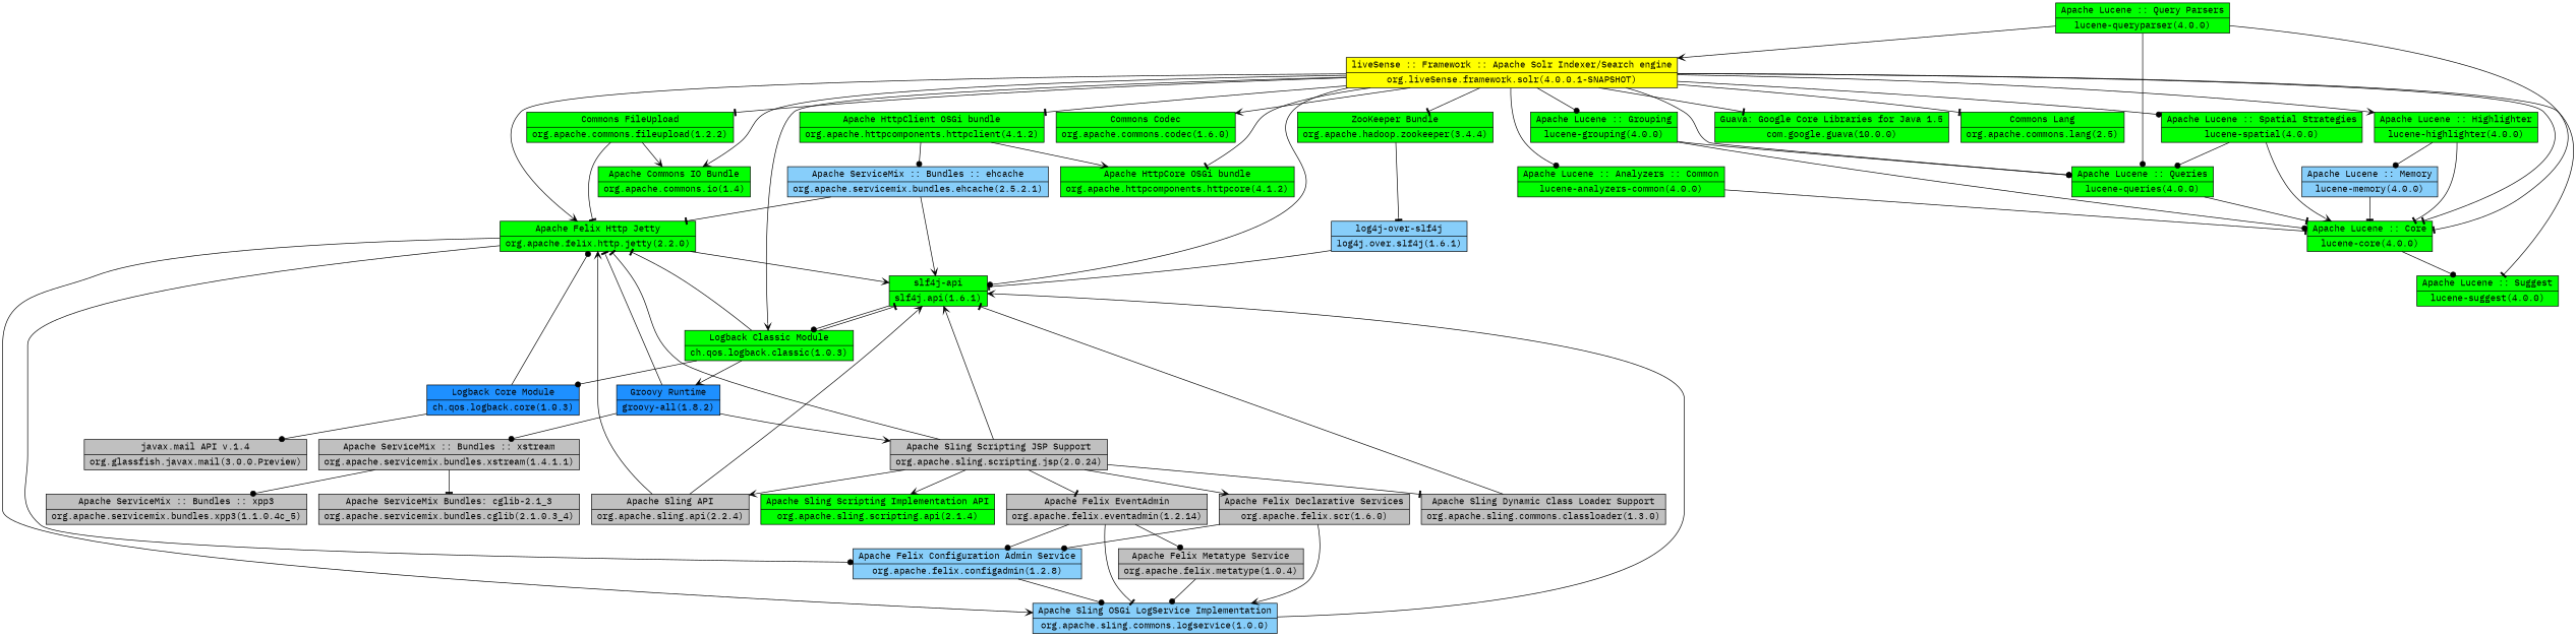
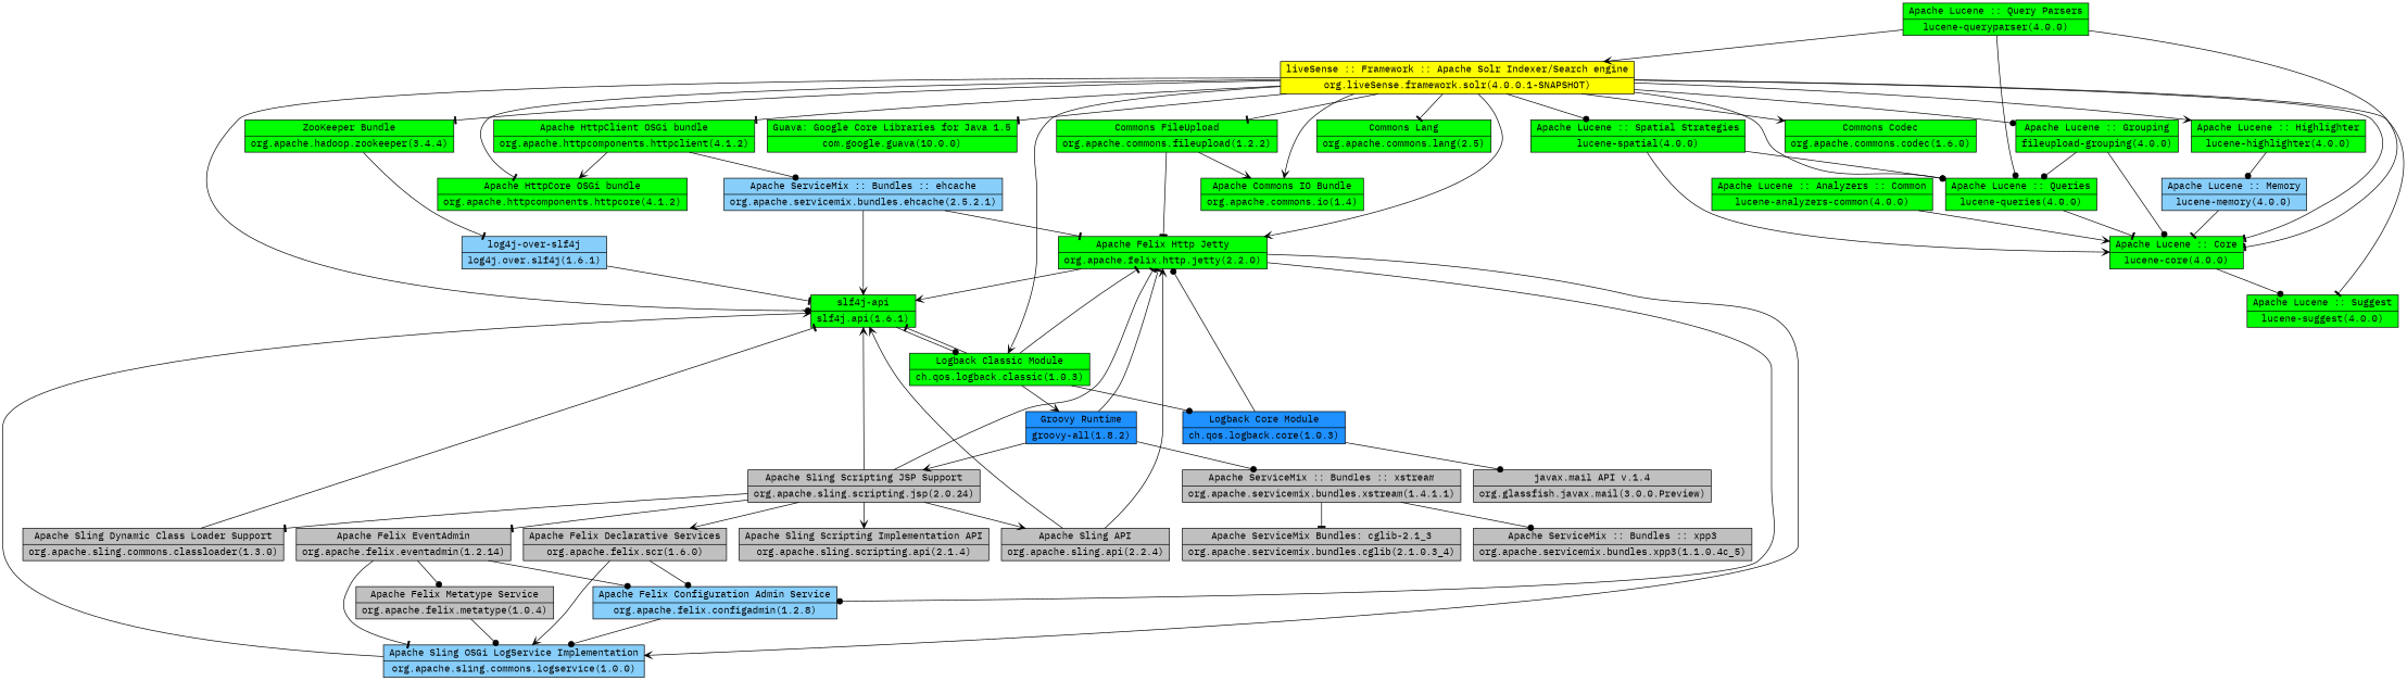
  digraph {
    fontname="IBM Plex Mono"
    node [fillcolor=green fontname="IBM Plex Mono" shape=record style=filled]
    edge [arrowhead=tee fontname="IBM Plex Mono"]
    n1 [fillcolor=yellow label="{liveSense :: Framework :: Apache Solr Indexer/Search engine | org.liveSense.framework.solr(4.0.0.1-SNAPSHOT)}"]
-   n2 [label="{Apache Lucene :: Grouping | lucene-grouping(4.0.0)}"]
+   n2 [label="{Apache Lucene :: Grouping | fileupload-grouping(4.0.0)}"]
    n3 [label="{Apache Lucene :: Analyzers :: Common | lucene-analyzers-common(4.0.0)}"]
    n4 [label="{Apache Lucene :: Queries | lucene-queries(4.0.0)}"]
    n5 [label="{Apache Lucene :: Spatial Strategies | lucene-spatial(4.0.0)}"]
    n6 [label="{Apache Lucene :: Highlighter | lucene-highlighter(4.0.0)}"]
    n7 [label="{Commons Codec | org.apache.commons.codec(1.6.0)}"]
    n8 [label="{Apache Lucene :: Suggest | lucene-suggest(4.0.0)}"]
    n9 [label="{Apache Felix Http Jetty | org.apache.felix.http.jetty(2.2.0)}"]
    n10 [label="{Apache Commons IO Bundle | org.apache.commons.io(1.4)}"]
    n11 [label="{Commons FileUpload | org.apache.commons.fileupload(1.2.2)}"]
    n12 [label="{Logback Classic Module | ch.qos.logback.classic(1.0.3)}"]
    n13 [label="{Guava: Google Core Libraries for Java 1.5 | com.google.guava(10.0.0)}"]
    n14 [label="{Apache HttpClient OSGi bundle | org.apache.httpcomponents.httpclient(4.1.2)}"]
    n15 [label="{Apache HttpCore OSGi bundle | org.apache.httpcomponents.httpcore(4.1.2)}"]
    n16 [label="{ZooKeeper Bundle | org.apache.hadoop.zookeeper(3.4.4)}"]
    n17 [label="{Commons Lang | org.apache.commons.lang(2.5)}"]
    n18 [label="{slf4j-api | slf4j.api(1.6.1)}"]
    n19 [label="{Apache Lucene :: Core | lucene-core(4.0.0)}"]
    n20 [label="{Apache Lucene :: Query Parsers | lucene-queryparser(4.0.0)}"]
    n21 [fillcolor=lightskyblue label="{Apache Lucene :: Memory | lucene-memory(4.0.0)}"]
    n22 [fillcolor=lightskyblue label="{Apache Sling OSGi LogService Implementation | org.apache.sling.commons.logservice(1.0.0)}"]
    n23 [fillcolor=lightskyblue label="{Apache Felix Configuration Admin Service | org.apache.felix.configadmin(1.2.8)}"]
    n24 [fillcolor=dodgerblue label="{Logback Core Module | ch.qos.logback.core(1.0.3)}"]
    n25 [fillcolor=dodgerblue label="{Groovy Runtime | groovy-all(1.8.2)}"]
    n26 [fillcolor=lightskyblue label="{Apache ServiceMix :: Bundles :: ehcache | org.apache.servicemix.bundles.ehcache(2.5.2.1)}"]
    n27 [fillcolor=lightskyblue label="{log4j-over-slf4j | log4j.over.slf4j(1.6.1)}"]
    n28 [fillcolor=silver label="{javax.mail API v.1.4 | org.glassfish.javax.mail(3.0.0.Preview)}"]
    n29 [fillcolor=silver label="{Apache ServiceMix :: Bundles :: xstream | org.apache.servicemix.bundles.xstream(1.4.1.1)}"]
    n30 [fillcolor=silver label="{Apache Sling Scripting JSP Support | org.apache.sling.scripting.jsp(2.0.24)}"]
    n31 [fillcolor=silver label="{Apache ServiceMix :: Bundles :: xpp3 | org.apache.servicemix.bundles.xpp3(1.1.0.4c_5)}"]
    n32 [fillcolor=silver label="{Apache ServiceMix Bundles: cglib-2.1_3 | org.apache.servicemix.bundles.cglib(2.1.0.3_4)}"]
    n33 [fillcolor=silver label="{Apache Felix Declarative Services | org.apache.felix.scr(1.6.0)}"]
    n34 [fillcolor=silver label="{Apache Sling API | org.apache.sling.api(2.2.4)}"]
    n35 [fillcolor=silver label="{Apache Sling Dynamic Class Loader Support | org.apache.sling.commons.classloader(1.3.0)}"]
-   n36 [label="{Apache Sling Scripting Implementation API | org.apache.sling.scripting.api(2.1.4)}"]
+   n36 [fillcolor=silver label="{Apache Sling Scripting Implementation API | org.apache.sling.scripting.api(2.1.4)}"]
    n37 [fillcolor=silver label="{Apache Felix EventAdmin | org.apache.felix.eventadmin(1.2.14)}"]
    n38 [fillcolor=silver label="{Apache Felix Metatype Service | org.apache.felix.metatype(1.0.4)}"]
    n1 -> n2 [arrowhead=dot]
-   n1 -> n3 [arrowhead=dot]
    n1 -> n4 [arrowhead=dot]
    n1 -> n5 [arrowhead=dot]
    n1 -> n6 [arrowhead=vee]
    n1 -> n7 [arrowhead=vee]
    n1 -> n8
    n1 -> n9 [arrowhead=vee]
    n1 -> n10 [arrowhead=vee]
    n1 -> n11
    n1 -> n12 [arrowhead=vee]
    n1 -> n13
    n1 -> n14
    n1 -> n15
    n1 -> n16
    n1 -> n17
    n1 -> n18 [arrowhead=dot]
    n1 -> n19
    n2 -> n4 [arrowhead=dot]
    n2 -> n19 [arrowhead=dot]
-   n3 -> n19
+   n3 -> n19 [arrowhead=vee]
    n4 -> n19
    n5 -> n4 [arrowhead=dot]
    n5 -> n19 [arrowhead=vee]
-   n6 -> n19
    n6 -> n21 [arrowhead=dot]
    n9 -> n18 [arrowhead=vee]
    n9 -> n22 [arrowhead=vee]
    n9 -> n23 [arrowhead=dot]
    n11 -> n9
    n11 -> n10 [arrowhead=vee]
    n12 -> n9
    n12 -> n18
    n12 -> n24 [arrowhead=dot]
    n12 -> n25 [arrowhead=vee]
    n14 -> n15 [arrowhead=vee]
    n14 -> n26 [arrowhead=dot]
    n16 -> n27
    n18 -> n12 [arrowhead=dot]
    n19 -> n8 [arrowhead=dot]
    n20 -> n1 [arrowhead=vee]
    n20 -> n4 [arrowhead=dot]
    n20 -> n19
    n21 -> n19
    n22 -> n18 [arrowhead=vee]
    n23 -> n22 [arrowhead=dot]
    n24 -> n9 [arrowhead=dot]
    n24 -> n28 [arrowhead=dot]
    n25 -> n9
    n25 -> n29 [arrowhead=dot]
    n25 -> n30 [arrowhead=vee]
    n26 -> n9
    n26 -> n18 [arrowhead=vee]
    n27 -> n18
    n29 -> n31 [arrowhead=dot]
    n29 -> n32
    n30 -> n9
    n30 -> n18 [arrowhead=vee]
    n30 -> n33 [arrowhead=vee]
    n30 -> n34 [arrowhead=vee]
    n30 -> n35
    n30 -> n36 [arrowhead=vee]
    n30 -> n37
    n33 -> n22 [arrowhead=vee]
    n33 -> n23 [arrowhead=dot]
    n34 -> n9 [arrowhead=vee]
    n34 -> n18 [arrowhead=vee]
    n35 -> n18
    n37 -> n22
    n37 -> n23 [arrowhead=dot]
    n37 -> n38 [arrowhead=dot]
    n38 -> n22 [arrowhead=dot]
  }
